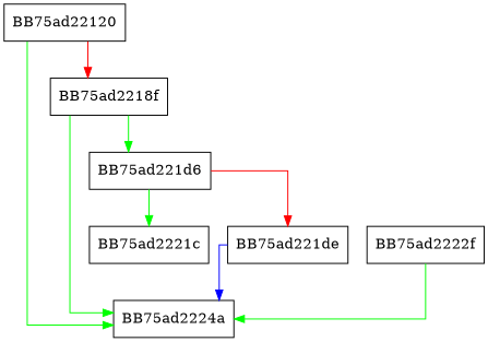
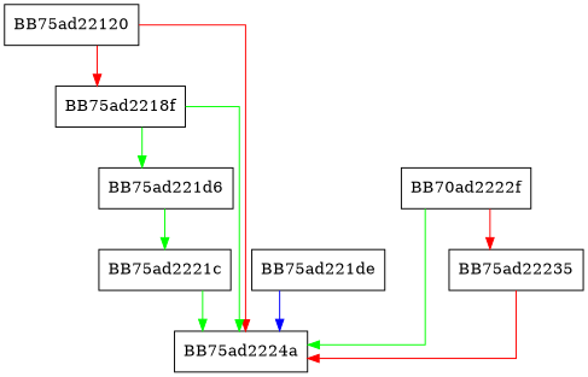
  digraph {
    splines=ortho
    node [shape=box]
    edge [color=green]
    BB75ad22120
    BB75ad2224a
    BB75ad2218f
    BB75ad221d6
    BB75ad2221c
    BB75ad221de
-   BB75ad2222f
-   BB75ad22120 -> BB75ad2224a
+   BB75ad2222f [label=BB70ad2222f]
+   BB75ad22235
+   BB75ad22120 -> BB75ad2224a [color=red]
    BB75ad22120 -> BB75ad2218f [color=red]
    BB75ad2218f -> BB75ad2224a
    BB75ad2218f -> BB75ad221d6
    BB75ad221d6 -> BB75ad2221c
-   BB75ad221d6 -> BB75ad221de [color=red]
+   BB75ad2221c -> BB75ad2224a
    BB75ad221de -> BB75ad2224a [color=blue]
    BB75ad2222f -> BB75ad2224a
+   BB75ad2222f -> BB75ad22235 [color=red]
+   BB75ad22235 -> BB75ad2224a [color=red]
  }
